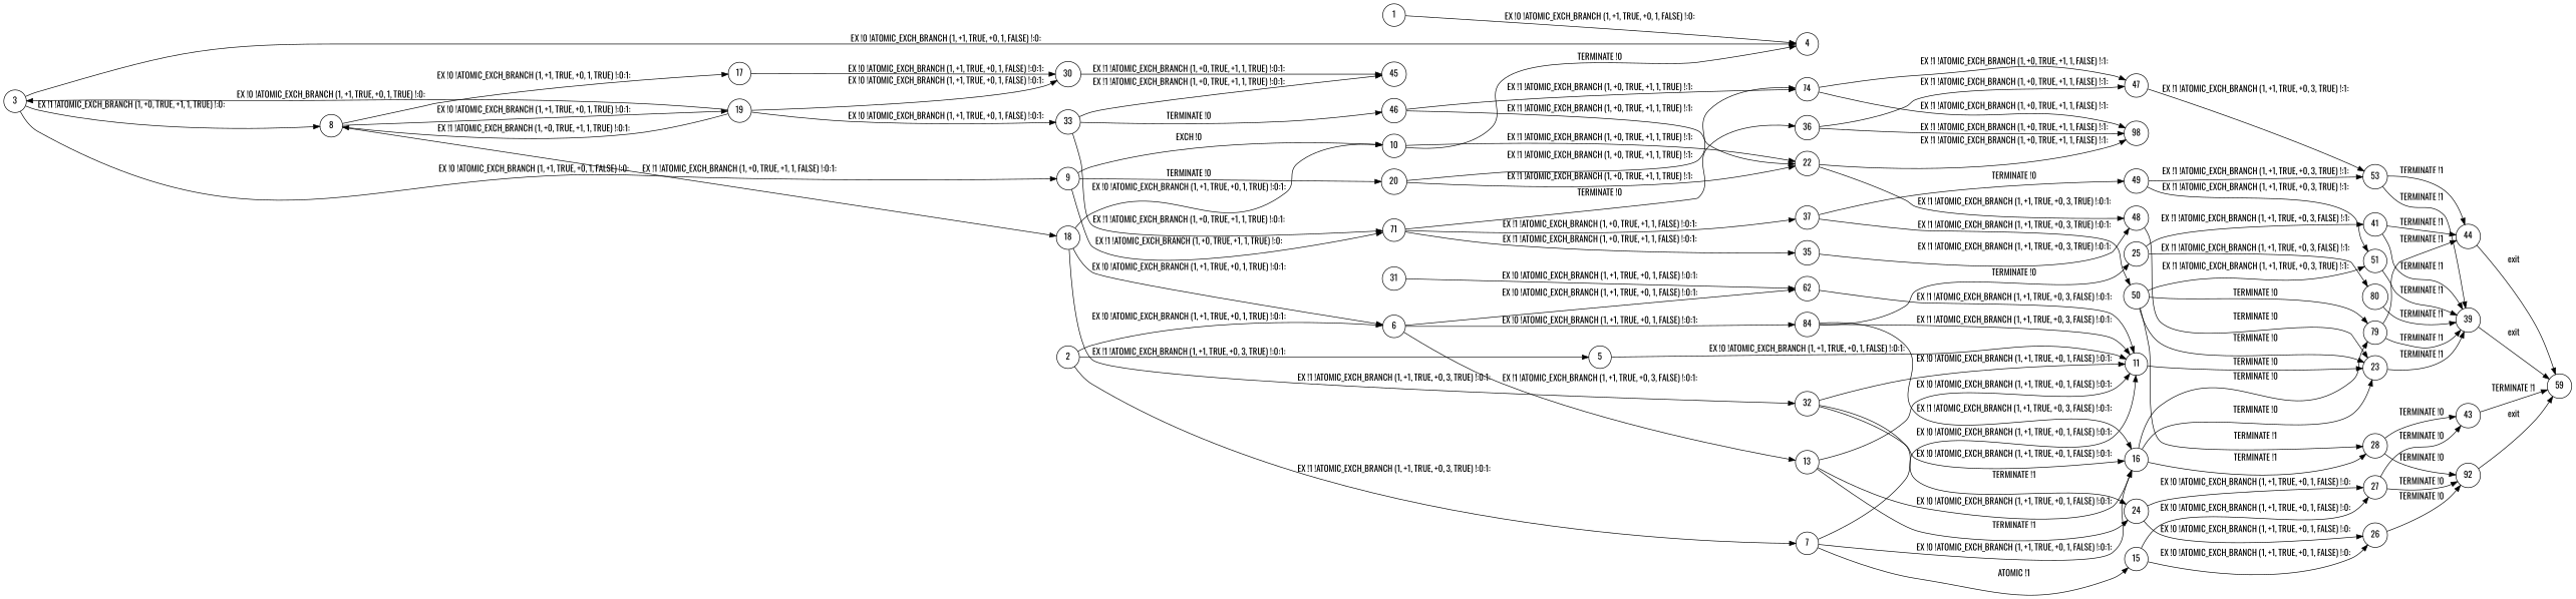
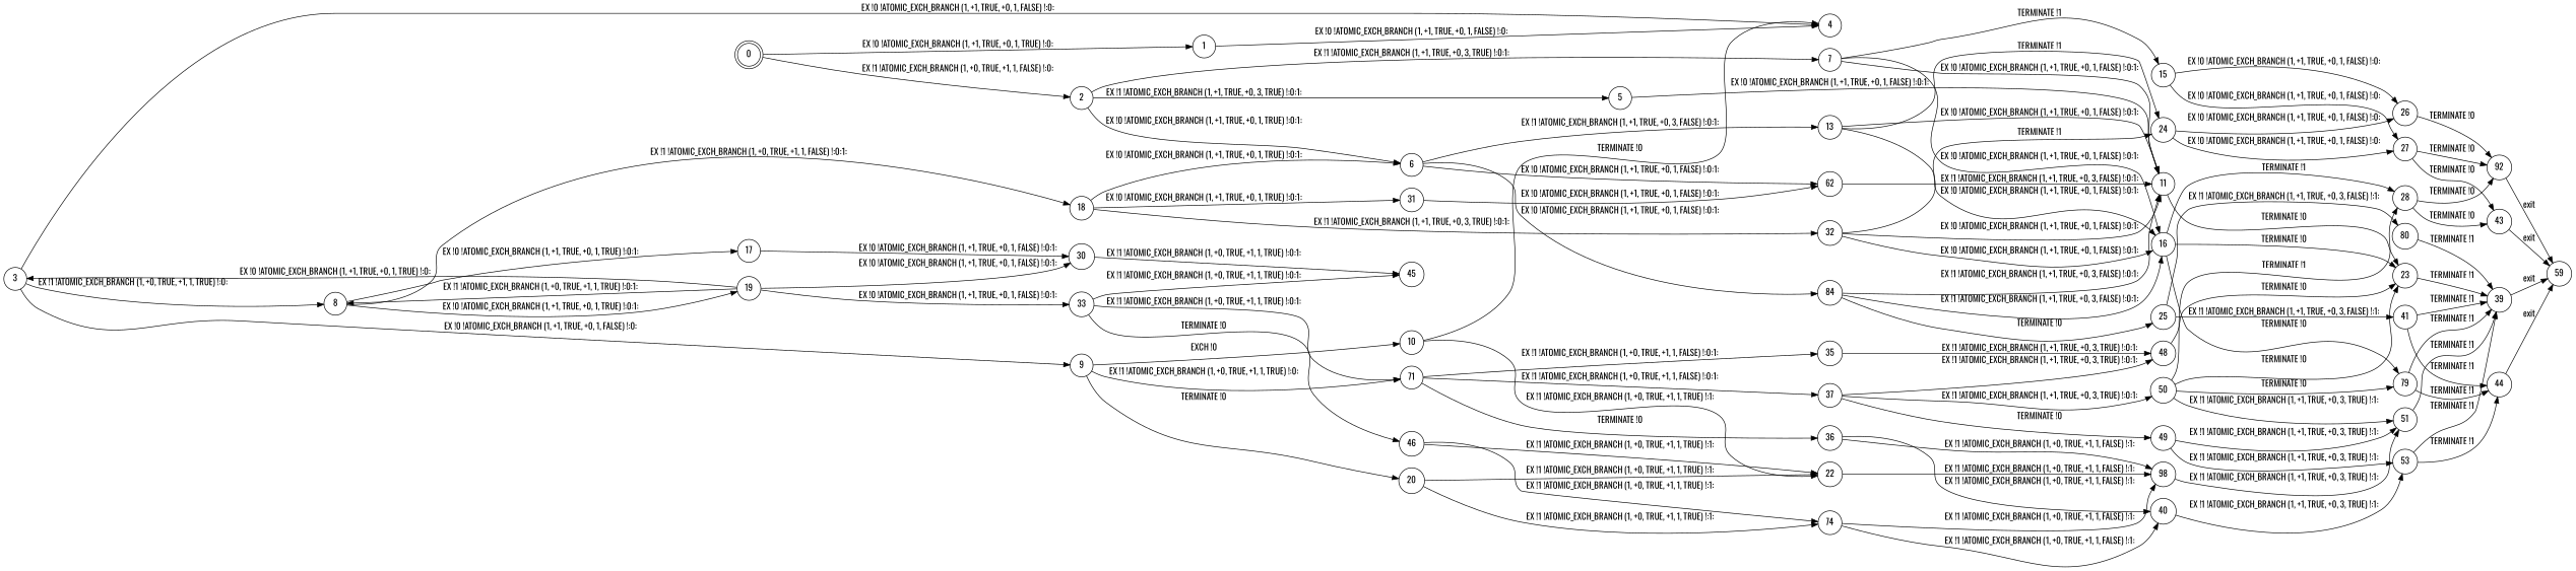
  digraph {
    fontname=Oswald
    rankdir=LR
    node [fontname=Oswald shape=circle]
    edge [fontname=Oswald]
+   0 [peripheries=2]
    1
    2
    4
    5
    6
    7
    3
    8
    9
    11
    n12 [label=62]
    13
    n14 [label=84]
    15
    16
    17
    18
    19
    10
    20
    n22 [label=71]
    22
    23
    24
    25
    26
    27
    28
    n30 [label=79]
    30
    31
    32
    33
    n35 [label=74]
    35
    36
    37
    n39 [label=98]
    39
    n41 [label=80]
    41
    n43 [label=92]
    43
    44
    45
    46
-   47
+   47 [label=40]
    48
    49
    50
    51
    n53 [label=59]
    53
+   0 -> 1 [label="EX !0 !ATOMIC_EXCH_BRANCH (1, +1, TRUE, +0, 1, TRUE) !:0:"]
+   0 -> 2 [label="EX !1 !ATOMIC_EXCH_BRANCH (1, +0, TRUE, +1, 1, FALSE) !:0:"]
    1 -> 4 [label="EX !0 !ATOMIC_EXCH_BRANCH (1, +1, TRUE, +0, 1, FALSE) !:0:"]
    2 -> 5 [label="EX !1 !ATOMIC_EXCH_BRANCH (1, +1, TRUE, +0, 3, TRUE) !:0:1:"]
    2 -> 6 [label="EX !0 !ATOMIC_EXCH_BRANCH (1, +1, TRUE, +0, 1, TRUE) !:0:1:"]
    2 -> 7 [label="EX !1 !ATOMIC_EXCH_BRANCH (1, +1, TRUE, +0, 3, TRUE) !:0:1:"]
    5 -> 11 [label="EX !0 !ATOMIC_EXCH_BRANCH (1, +1, TRUE, +0, 1, FALSE) !:0:1:"]
    6 -> n12 [label="EX !0 !ATOMIC_EXCH_BRANCH (1, +1, TRUE, +0, 1, FALSE) !:0:1:"]
    6 -> 13 [label="EX !1 !ATOMIC_EXCH_BRANCH (1, +1, TRUE, +0, 3, FALSE) !:0:1:"]
    6 -> n14 [label="EX !0 !ATOMIC_EXCH_BRANCH (1, +1, TRUE, +0, 1, FALSE) !:0:1:"]
    7 -> 11 [label="EX !0 !ATOMIC_EXCH_BRANCH (1, +1, TRUE, +0, 1, FALSE) !:0:1:"]
-   7 -> 15 [label="ATOMIC !1"]
+   7 -> 15 [label="TERMINATE !1"]
    7 -> 16 [label="EX !0 !ATOMIC_EXCH_BRANCH (1, +1, TRUE, +0, 1, FALSE) !:0:1:"]
    3 -> 4 [label="EX !0 !ATOMIC_EXCH_BRANCH (1, +1, TRUE, +0, 1, FALSE) !:0:"]
    3 -> 8 [label="EX !1 !ATOMIC_EXCH_BRANCH (1, +0, TRUE, +1, 1, TRUE) !:0:"]
    3 -> 9 [label="EX !0 !ATOMIC_EXCH_BRANCH (1, +1, TRUE, +0, 1, FALSE) !:0:"]
    8 -> 17 [label="EX !0 !ATOMIC_EXCH_BRANCH (1, +1, TRUE, +0, 1, TRUE) !:0:1:"]
    8 -> 18 [label="EX !1 !ATOMIC_EXCH_BRANCH (1, +0, TRUE, +1, 1, FALSE) !:0:1:"]
    8 -> 19 [label="EX !0 !ATOMIC_EXCH_BRANCH (1, +1, TRUE, +0, 1, TRUE) !:0:1:"]
    9 -> 10 [label="EXCH !0"]
    9 -> 20 [label="TERMINATE !0"]
    9 -> n22 [label="EX !1 !ATOMIC_EXCH_BRANCH (1, +0, TRUE, +1, 1, TRUE) !:0:"]
    11 -> 23 [label="TERMINATE !0"]
    n12 -> 11 [label="EX !1 !ATOMIC_EXCH_BRANCH (1, +1, TRUE, +0, 3, FALSE) !:0:1:"]
    13 -> 11 [label="EX !0 !ATOMIC_EXCH_BRANCH (1, +1, TRUE, +0, 1, FALSE) !:0:1:"]
    13 -> 16 [label="EX !0 !ATOMIC_EXCH_BRANCH (1, +1, TRUE, +0, 1, FALSE) !:0:1:"]
    13 -> 24 [label="TERMINATE !1"]
    n14 -> 11 [label="EX !1 !ATOMIC_EXCH_BRANCH (1, +1, TRUE, +0, 3, FALSE) !:0:1:"]
    n14 -> 16 [label="EX !1 !ATOMIC_EXCH_BRANCH (1, +1, TRUE, +0, 3, FALSE) !:0:1:"]
    n14 -> 25 [label="TERMINATE !0"]
    15 -> 26 [label="EX !0 !ATOMIC_EXCH_BRANCH (1, +1, TRUE, +0, 1, FALSE) !:0:"]
    15 -> 27 [label="EX !0 !ATOMIC_EXCH_BRANCH (1, +1, TRUE, +0, 1, FALSE) !:0:"]
    16 -> 23 [label="TERMINATE !0"]
    16 -> 28 [label="TERMINATE !1"]
    16 -> n30 [label="TERMINATE !0"]
    17 -> 30 [label="EX !0 !ATOMIC_EXCH_BRANCH (1, +1, TRUE, +0, 1, FALSE) !:0:1:"]
    18 -> 6 [label="EX !0 !ATOMIC_EXCH_BRANCH (1, +1, TRUE, +0, 1, TRUE) !:0:1:"]
-   18 -> 10 [label="EX !0 !ATOMIC_EXCH_BRANCH (1, +1, TRUE, +0, 1, TRUE) !:0:1:"]
+   18 -> 31 [label="EX !0 !ATOMIC_EXCH_BRANCH (1, +1, TRUE, +0, 1, TRUE) !:0:1:"]
    18 -> 32 [label="EX !1 !ATOMIC_EXCH_BRANCH (1, +1, TRUE, +0, 3, TRUE) !:0:1:"]
    19 -> 3 [label="EX !0 !ATOMIC_EXCH_BRANCH (1, +1, TRUE, +0, 1, TRUE) !:0:"]
    19 -> 8 [label="EX !1 !ATOMIC_EXCH_BRANCH (1, +0, TRUE, +1, 1, TRUE) !:0:1:"]
    19 -> 30 [label="EX !0 !ATOMIC_EXCH_BRANCH (1, +1, TRUE, +0, 1, FALSE) !:0:1:"]
    19 -> 33 [label="EX !0 !ATOMIC_EXCH_BRANCH (1, +1, TRUE, +0, 1, FALSE) !:0:1:"]
    10 -> 4 [label="TERMINATE !0"]
    10 -> 22 [label="EX !1 !ATOMIC_EXCH_BRANCH (1, +0, TRUE, +1, 1, TRUE) !:1:"]
    20 -> 22 [label="EX !1 !ATOMIC_EXCH_BRANCH (1, +0, TRUE, +1, 1, TRUE) !:1:"]
    20 -> n35 [label="EX !1 !ATOMIC_EXCH_BRANCH (1, +0, TRUE, +1, 1, TRUE) !:1:"]
    n22 -> 35 [label="EX !1 !ATOMIC_EXCH_BRANCH (1, +0, TRUE, +1, 1, FALSE) !:0:1:"]
    n22 -> 36 [label="TERMINATE !0"]
    n22 -> 37 [label="EX !1 !ATOMIC_EXCH_BRANCH (1, +0, TRUE, +1, 1, FALSE) !:0:1:"]
    22 -> n39 [label="EX !1 !ATOMIC_EXCH_BRANCH (1, +0, TRUE, +1, 1, FALSE) !:1:"]
    23 -> 39 [label="TERMINATE !1"]
    24 -> 26 [label="EX !0 !ATOMIC_EXCH_BRANCH (1, +1, TRUE, +0, 1, FALSE) !:0:"]
    24 -> 27 [label="EX !0 !ATOMIC_EXCH_BRANCH (1, +1, TRUE, +0, 1, FALSE) !:0:"]
    25 -> n41 [label="EX !1 !ATOMIC_EXCH_BRANCH (1, +1, TRUE, +0, 3, FALSE) !:1:"]
    25 -> 41 [label="EX !1 !ATOMIC_EXCH_BRANCH (1, +1, TRUE, +0, 3, FALSE) !:1:"]
    26 -> n43 [label="TERMINATE !0"]
    27 -> n43 [label="TERMINATE !0"]
    27 -> 43 [label="TERMINATE !0"]
    28 -> n43 [label="TERMINATE !0"]
    28 -> 43 [label="TERMINATE !0"]
    n30 -> 39 [label="TERMINATE !1"]
    n30 -> 44 [label="TERMINATE !1"]
    30 -> 45 [label="EX !1 !ATOMIC_EXCH_BRANCH (1, +0, TRUE, +1, 1, TRUE) !:0:1:"]
    31 -> n12 [label="EX !0 !ATOMIC_EXCH_BRANCH (1, +1, TRUE, +0, 1, FALSE) !:0:1:"]
    32 -> 11 [label="EX !0 !ATOMIC_EXCH_BRANCH (1, +1, TRUE, +0, 1, FALSE) !:0:1:"]
    32 -> 16 [label="EX !0 !ATOMIC_EXCH_BRANCH (1, +1, TRUE, +0, 1, FALSE) !:0:1:"]
    32 -> 24 [label="TERMINATE !1"]
    33 -> n22 [label="EX !1 !ATOMIC_EXCH_BRANCH (1, +0, TRUE, +1, 1, TRUE) !:0:1:"]
    33 -> 45 [label="EX !1 !ATOMIC_EXCH_BRANCH (1, +0, TRUE, +1, 1, TRUE) !:0:1:"]
    33 -> 46 [label="TERMINATE !0"]
    n35 -> n39 [label="EX !1 !ATOMIC_EXCH_BRANCH (1, +0, TRUE, +1, 1, FALSE) !:1:"]
    n35 -> 47 [label="EX !1 !ATOMIC_EXCH_BRANCH (1, +0, TRUE, +1, 1, FALSE) !:1:"]
    35 -> 48 [label="EX !1 !ATOMIC_EXCH_BRANCH (1, +1, TRUE, +0, 3, TRUE) !:0:1:"]
    36 -> n39 [label="EX !1 !ATOMIC_EXCH_BRANCH (1, +0, TRUE, +1, 1, FALSE) !:1:"]
    36 -> 47 [label="EX !1 !ATOMIC_EXCH_BRANCH (1, +0, TRUE, +1, 1, FALSE) !:1:"]
-   22 -> 48 [label="EX !1 !ATOMIC_EXCH_BRANCH (1, +1, TRUE, +0, 3, TRUE) !:0:1:"]
+   37 -> 48 [label="EX !1 !ATOMIC_EXCH_BRANCH (1, +1, TRUE, +0, 3, TRUE) !:0:1:"]
    37 -> 49 [label="TERMINATE !0"]
    37 -> 50 [label="EX !1 !ATOMIC_EXCH_BRANCH (1, +1, TRUE, +0, 3, TRUE) !:0:1:"]
+   n39 -> 51 [label="EX !1 !ATOMIC_EXCH_BRANCH (1, +1, TRUE, +0, 3, TRUE) !:1:"]
    39 -> n53 [label=exit]
    n41 -> 39 [label="TERMINATE !1"]
    41 -> 39 [label="TERMINATE !1"]
    41 -> 44 [label="TERMINATE !1"]
    n43 -> n53 [label=exit]
-   43 -> n53 [label="TERMINATE !1"]
+   43 -> n53 [label=exit]
    44 -> n53 [label=exit]
    46 -> 22 [label="EX !1 !ATOMIC_EXCH_BRANCH (1, +0, TRUE, +1, 1, TRUE) !:1:"]
    46 -> n35 [label="EX !1 !ATOMIC_EXCH_BRANCH (1, +0, TRUE, +1, 1, TRUE) !:1:"]
    47 -> 53 [label="EX !1 !ATOMIC_EXCH_BRANCH (1, +1, TRUE, +0, 3, TRUE) !:1:"]
    48 -> 23 [label="TERMINATE !0"]
    49 -> 51 [label="EX !1 !ATOMIC_EXCH_BRANCH (1, +1, TRUE, +0, 3, TRUE) !:1:"]
    49 -> 53 [label="EX !1 !ATOMIC_EXCH_BRANCH (1, +1, TRUE, +0, 3, TRUE) !:1:"]
    50 -> 23 [label="TERMINATE !0"]
    50 -> 28 [label="TERMINATE !1"]
    50 -> n30 [label="TERMINATE !0"]
    50 -> 51 [label="EX !1 !ATOMIC_EXCH_BRANCH (1, +1, TRUE, +0, 3, TRUE) !:1:"]
    51 -> 39 [label="TERMINATE !1"]
    53 -> 39 [label="TERMINATE !1"]
    53 -> 44 [label="TERMINATE !1"]
  }
